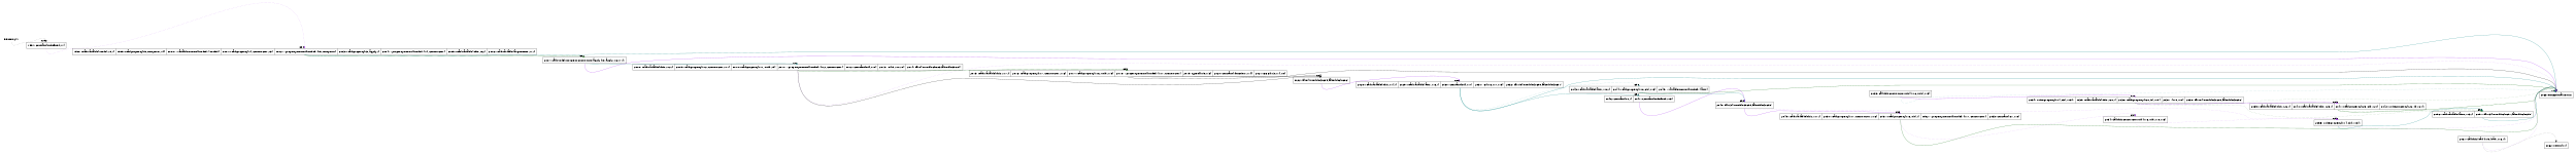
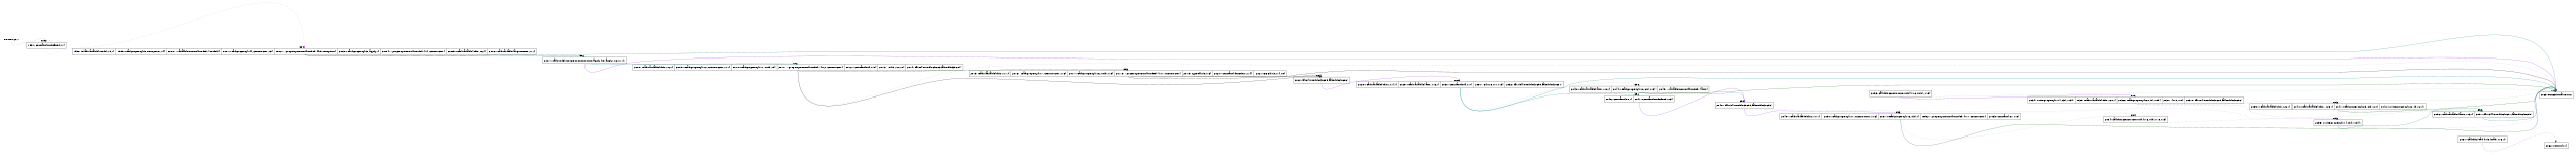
  digraph {
    rankdir=LR
    node [shape=record]
    edge [color=purple headport=n style=solid tailport=s]
-   BB_entry61 [shape=none label=BB_entry41]
+   BB_entry61 [shape=none]
    n2 [label="{1997: constant[undefined,v1]}"]
    n3 [label="{1998: read-variable['Model',v5,-]|1999: read-property[v5,'__super__',v4]|2000: \<variable-non-null-undef\>['Model']|2001: read-property[v4,'constructor',v3]|2002: \<property-non-null-undef\>[v5,'__super__']|2003: read-property[v3,'apply',-]|2004: \<property-non-null-undef\>[v4,'constructor']|2005: read-variable['this',v6,-]|2006: read-variable['arguments',v7,-]}"]
    n4 [label="{2007: call-Model.__super__.constructor.apply [v3,'apply',v6,v7,-]*}"]
    n5 [label="{2063: exceptional-return}"]
    n6 [label="{2008: read-variable['this',v12,-]|2009: read-property[v12,'constructor',v11]|2010: read-property[v11,'uuid',v9]|2011: \<property-non-null-undef\>[v12,'constructor']|2012: constant[null,v10]|2013: !=[v9,v10,v8]|2014: if[v8](true-block:683,false-block:684)}"]
    n7 [label="{2022: if[v8](true-block:685,false-block:686)}"]
    n8 [label="{2015: read-variable['this',v17,-]|2016: read-property[v17,'constructor',v16]|2017: read-property[v16,'uuid',v15]|2018: \<property-non-null-undef\>[v17,'constructor']|2019: typeof[v15,v13]|2020: constant[\"function\",v14]|2021: ===[v13,v14,v8]}"]
    n9 [label="{2028: read-variable['this',v14,-]|2029: read-variable['atts',v16,-]|2030: constant[null,v17]|2031: !=[v16,v17,v15]|2032: if[v15](true-block:690,false-block:691)}"]
    n10 [label="{2043: read-variable['atts',v18,-]|2044: read-property[v18,'cid',v13]|2045: \<variable-non-null-undef\>['atts']}"]
    n11 [label="{2046: constant[0.0,-]|2047: constant[undefined,v13]}"]
    n12 [label="{2033: call-this.constructor.uuid [v16,'uuid',v13]}"]
    n13 [label="{2034: write-property[v14,'cid',v13]*|2035: read-variable['this',v20,-]|2036: read-property[v20,'id',v19]|2037: ![v19,v18]|2038: if[v18](true-block:689,false-block:696)}"]
    n14 [label="{2048: if[v13](true-block:695,false-block:693)}"]
    n15 [label="{2039: read-variable['this',v22,-]|2040: read-variable['this',v23,-]|2041: read-property[v23,'cid',v21]|2042: write-property[v22,'id',v21]*}"]
    n16 [label="{2056: read-variable['atts',v13,-]|2057: if[v13](true-block:697,false-block:699)}"]
    n17 [label="{2055: write-property[v14,'cid',v13]*}"]
    n18 [label="{2049: read-variable['this',v17,-]|2050: read-property[v17,'constructor',v16]|2051: read-property[v16,'uid',-]|2052: \<property-non-null-undef\>[v17,'constructor']|2053: constant[\"c-\",v18]}"]
    n19 [label="{2062: return[v1]}"]
    n20 [label="{2054: call-this.constructor.uid [v16,'uid',v18,v13]}"]
    n21 [label="{2061: call-this.load [v15,'load',v16,-]*}"]
    BB_entry61 -> n2 [color=black headlabel="    679" style=dotted]
    n2 -> n3 [headlabel="      680" style=dotted]
    n3 -> n4 [color=darkgreen headlabel="      681"]
    n3 -> n5 [color=teal headlabel="      700"]
    n4 -> n5
    n4 -> n6 [color=teal headlabel="      682"]
    n6 -> n5 [style=dotted]
    n6 -> n7 [color=black headlabel="      684"]
    n6 -> n8 [color=darkgreen headlabel="      683"]
    n7 -> n9 [headlabel="      686"]
    n8 -> n5 [color=black]
    n8 -> n7 [color=black]
    n9 -> n5 [color=teal]
    n9 -> n10 [color=teal headlabel="      690" style=dotted]
    n9 -> n11 [color=teal headlabel="      691"]
    n10 -> n5 [color=darkgreen]
    n10 -> n14 [color=teal headlabel="      692"]
    n11 -> n14
    n12 -> n5 [color=teal style=dotted]
    n12 -> n13 [headlabel="      688"]
    n13 -> n5 [color=darkgreen style=dotted]
-   n13 -> n15 [headlabel="      689"]
+   n13 -> n15 [headlabel="      689" style=dotted]
    n13 -> n16 [color=darkgreen headlabel="      696" style=dotted]
    n14 -> n17 [headlabel="      695" style=dotted]
    n14 -> n18 [headlabel="      693"]
    n15 -> n5 [color=darkgreen]
    n15 -> n16 [color=darkgreen style=dotted]
    n16 -> n5 [color=teal]
    n17 -> n5 [style=dotted]
    n17 -> n16 [color=teal]
    n18 -> n5 [color=darkgreen]
    n18 -> n20 [headlabel="      694" style=dotted]
    n20 -> n17 [style=dotted]
    n21 -> n5 [style=dotted]
    n21 -> n19 [color=black style=dotted]
  }
